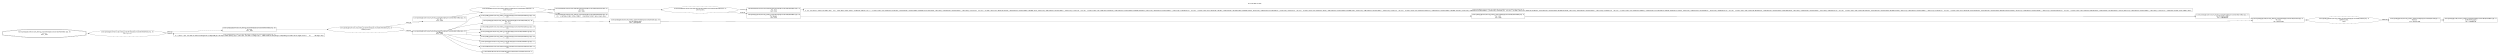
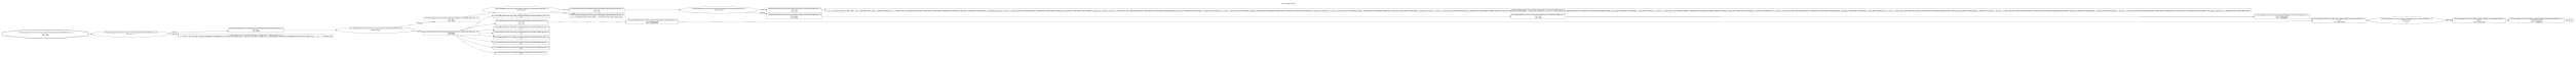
  digraph {
    label="xss_index.php_193_dep"
    labelloc=t
    rankdir=LR
    fontname=Inter
    node [shape=box fontname=Inter]
    edge [fontname=Inter]
    n1 [label="/Users/peddy/git/unitn/security_testing_project/fixed/php/schoolmate/AdminMain.php : 92\nVar: _t0_9\nFunc: _main\n" shape=doubleoctagon]
    n2 [label="/Users/peddy/git/unitn/security_testing_project/fixed/php/schoolmate/AdminMain.php : 92\nbuiltin function:\n.\n" shape=ellipse]
    n3 [label="/Users/peddy/git/unitn/security_testing_project/fixed/php/schoolmate/AdminMain.php : 92\nVar: _t0_9\nFunc: _main\n"]
    n4 [label="/Users/peddy/git/unitn/security_testing_project/fixed/php/schoolmate/AdminMain.php : 92\nLit: > </form>  </td>  <td class=b' width=10 background='./images/left.gif'><div style='letter-spacing: 1pt;'>&nbsp;</div></td>  <td class='w' valign='top'>   <table border=0 cellspacing=0 cellpadding=10 width='100%' height='100%'>	<tr>	 <td valign='top'>\n"]
    n5 [label="/Users/peddy/git/unitn/security_testing_project/fixed/php/schoolmate/AdminMain.php : 92\nbuiltin function:\n.\n" shape=ellipse]
    n6 [label="/Users/peddy/git/unitn/security_testing_project/fixed/php/schoolmate/AdminMain.php : 92\nVar: _t0_9\nFunc: _main\n"]
    n7 [label="/Users/peddy/git/unitn/security_testing_project/fixed/php/schoolmate/AdminMain.php : 92\nVar: $page\nFunc: _main\n"]
    n8 [label="/Users/peddy/git/unitn/security_testing_project/fixed/php/schoolmate/AdminMain.php : 92\nbuiltin function:\n.\n" shape=ellipse]
    n9 [label="/Users/peddy/git/unitn/security_testing_project/fixed/php/schoolmate/AdminMain.php : 92\nVar: _t0_9\nFunc: _main\n"]
    n10 [label="/Users/peddy/git/unitn/security_testing_project/fixed/php/schoolmate/AdminMain.php : 92\nLit: >   <input type=hidden' name='logout'>   <input type='hidden' name='page' value='\n"]
    n11 [label="/Users/peddy/git/unitn/security_testing_project/fixed/php/schoolmate/AdminMain.php : 92\nbuiltin function:\n.\n" shape=ellipse]
    n12 [label="/Users/peddy/git/unitn/security_testing_project/fixed/php/schoolmate/AdminMain.php : 92\nVar: _t0_9\nFunc: _main\n"]
    n13 [label="/Users/peddy/git/unitn/security_testing_project/fixed/php/schoolmate/AdminMain.php : 92\nVar: $page2\nFunc: _main\n"]
    n14 [label="/Users/peddy/git/unitn/security_testing_project/fixed/php/schoolmate/AdminMain.php : 92\nLit:  <tr>  <td class='b' width=130 valign='top'>   <br>   <form name='admin' action='./index.php' method='POST'>   <a class='menu' href='javascript: schoolInfo();' onMouseover=\\\"window.status='Manage School Information'; return true;\\\" onMouseout=\\\"window.status=''; return true;\\\">School</a>   <br><br>   <a class='menu' href='javascript: terms();' onMouseover=\\\"window.status='Manage Terms'; return true;\\\" onMouseout=\\\"window.status=''; return true;\\\">Terms</a>   <br><br>   <a class='menu' href='javascript: semesters();' onMouseover=\\\"window.status='Manage Semesters'; return true;\\\" onMouseout=\\\"window.status=''; return true;\\\">Semesters</a>   <br><br>   <a class='menu' href='javascript: classes();' onMouseover=\\\"window.status='Manage Classes'; return true;\\\" onMouseout=\\\"window.status=''; return true;\\\">Classes</a>   <br><br>   <a class='menu' href='javascript: users();' onMouseover=\\\"window.status='Manage Users'; return true;\\\" onMouseout=\\\"window.status=''; return true;\\\">Users</a>   <br><br>   <a class='menu' href='javascript: teachers();' onMouseover=\\\"window.status='Manage Teachers'; return true;\\\" onMouseout=\\\"window.status=''; return true;\\\">Teachers</a>   <br><br>   <a class='menu' href='javascript: students();' onMouseover=\\\"window.status='Manage Students'; return true;\\\" onMouseout=\\\"window.status=''; return true;\\\">Students</a>   <br><br>   <a class='menu' href='javascript: register();' onMouseover=\\\"window.status='Register Students for Classes'; return true;\\\" onMouseout=\\\"window.status=''; return true;\\\">Registration</a>   <br><br>   <a class='menu' href='javascript: attendance();' onMouseover=\\\"window.status='Keep Attendance'; return true;\\\" onMouseout=\\\"window.status=''; return true;\\\">Attendance</a>   <br><br>   <a class='menu' href='javascript: parents();' onMouseover=\\\"window.status='Manage Parents'; return true;\\\" onMouseout=\\\"window.status=''; return true;\\\">Parents</a>   <br><br>   <a class='menu' href='javascript: announcements();' onMouseover=\\\"window.status='Manage Announcements'; return true;\\\" onMouseout=\\\"window.status=''; return true;\\\">Announcements</a>   <br><br>   <a class='menu' href='javascript: logoutAdmin();' onMouseover=\\\"window.status='Log Out';return true;\\\" onMouseout=\\\"window.status='';return true;\\\">Log Out</a>   <input type='hidden' name='page2' value='\n"]
    n15 [label="/Users/peddy/git/unitn/security_testing_project/fixed/php/schoolmate/AdminMain.php : 12\nVar: _t0_9\nFunc: _main\n"]
    n16 [label="/Users/peddy/git/unitn/security_testing_project/fixed/php/schoolmate/AdminMain.php : 12\nVar: ret_sanitize_digit\nFunc: _superglobals\n"]
    n17 [label="/Users/peddy/git/unitn/security_testing_project/fixed/php/schoolmate/sanitize.php : 17\nVar: _t0_2\nFunc: sanitize_digit\n"]
    n18 [label="/Users/peddy/git/unitn/security_testing_project/fixed/php/schoolmate/sanitize.php : 17\nbuiltin function:\nintval\n" shape=ellipse]
    n19 [label="/Users/peddy/git/unitn/security_testing_project/fixed/php/schoolmate/sanitize.php : 17\nVar: $raw\nFunc: sanitize_digit\n"]
    n20 [label="/Users/peddy/git/unitn/security_testing_project/fixed/php/schoolmate/AdminMain.php : 12\nVar: $_POST[page2]\nFunc: _superglobals\n"]
+   n21 [label="<uninit>"]
    n22 [label="/Users/peddy/git/unitn/security_testing_project/fixed/php/schoolmate/ValidateLogin.php : 49\nLit: 4\n"]
    n23 [label="/Users/peddy/git/unitn/security_testing_project/fixed/php/schoolmate/index.php : 40\nVar: _t0_0\nFunc: _main\n"]
    n24 [label="/Users/peddy/git/unitn/security_testing_project/fixed/php/schoolmate/ValidateLogin.php : 39\nLit: 2\n"]
    n25 [label="/Users/peddy/git/unitn/security_testing_project/fixed/php/schoolmate/ValidateLogin.php : 54\nLit: 5\n"]
    n26 [label="/Users/peddy/git/unitn/security_testing_project/fixed/php/schoolmate/ValidateLogin.php : 44\nLit: 2\n"]
    n27 [label="/Users/peddy/git/unitn/security_testing_project/fixed/php/schoolmate/ValidateLogin.php : 12\nLit: 0\n"]
    n28 [label="/Users/peddy/git/unitn/security_testing_project/fixed/php/schoolmate/ValidateLogin.php : 34\nLit: 1\n"]
    n29 [label="/Users/peddy/git/unitn/security_testing_project/fixed/php/schoolmate/index.php : 52\nLit: 0\n"]
    n30 [label="/Users/peddy/git/unitn/security_testing_project/fixed/php/schoolmate/index.php : 40\nVar: ret_sanitize_digit\nFunc: _superglobals\n"]
    n1 -> n2
    n2 -> n3 [label="Param #1"]
    n2 -> n4 [label="Param #2"]
    n3 -> n5
    n5 -> n6 [label="Param #1"]
    n5 -> n7 [label="Param #2"]
    n6 -> n8
    n7 -> n22
    n7 -> n23
    n7 -> n24
    n7 -> n25
    n7 -> n26
    n7 -> n27
    n7 -> n28
    n7 -> n29
    n8 -> n9 [label="Param #1"]
    n8 -> n10 [label="Param #2"]
    n9 -> n11
    n11 -> n12 [label="Param #1"]
    n11 -> n13 [label="Param #2"]
    n12 -> n14
    n13 -> n15
    n15 -> n16
    n16 -> n17
    n17 -> n18
    n18 -> n19 [label="Param #1"]
    n19 -> n20
+   n20 -> n21
    n23 -> n30
    n30 -> n17
  }
